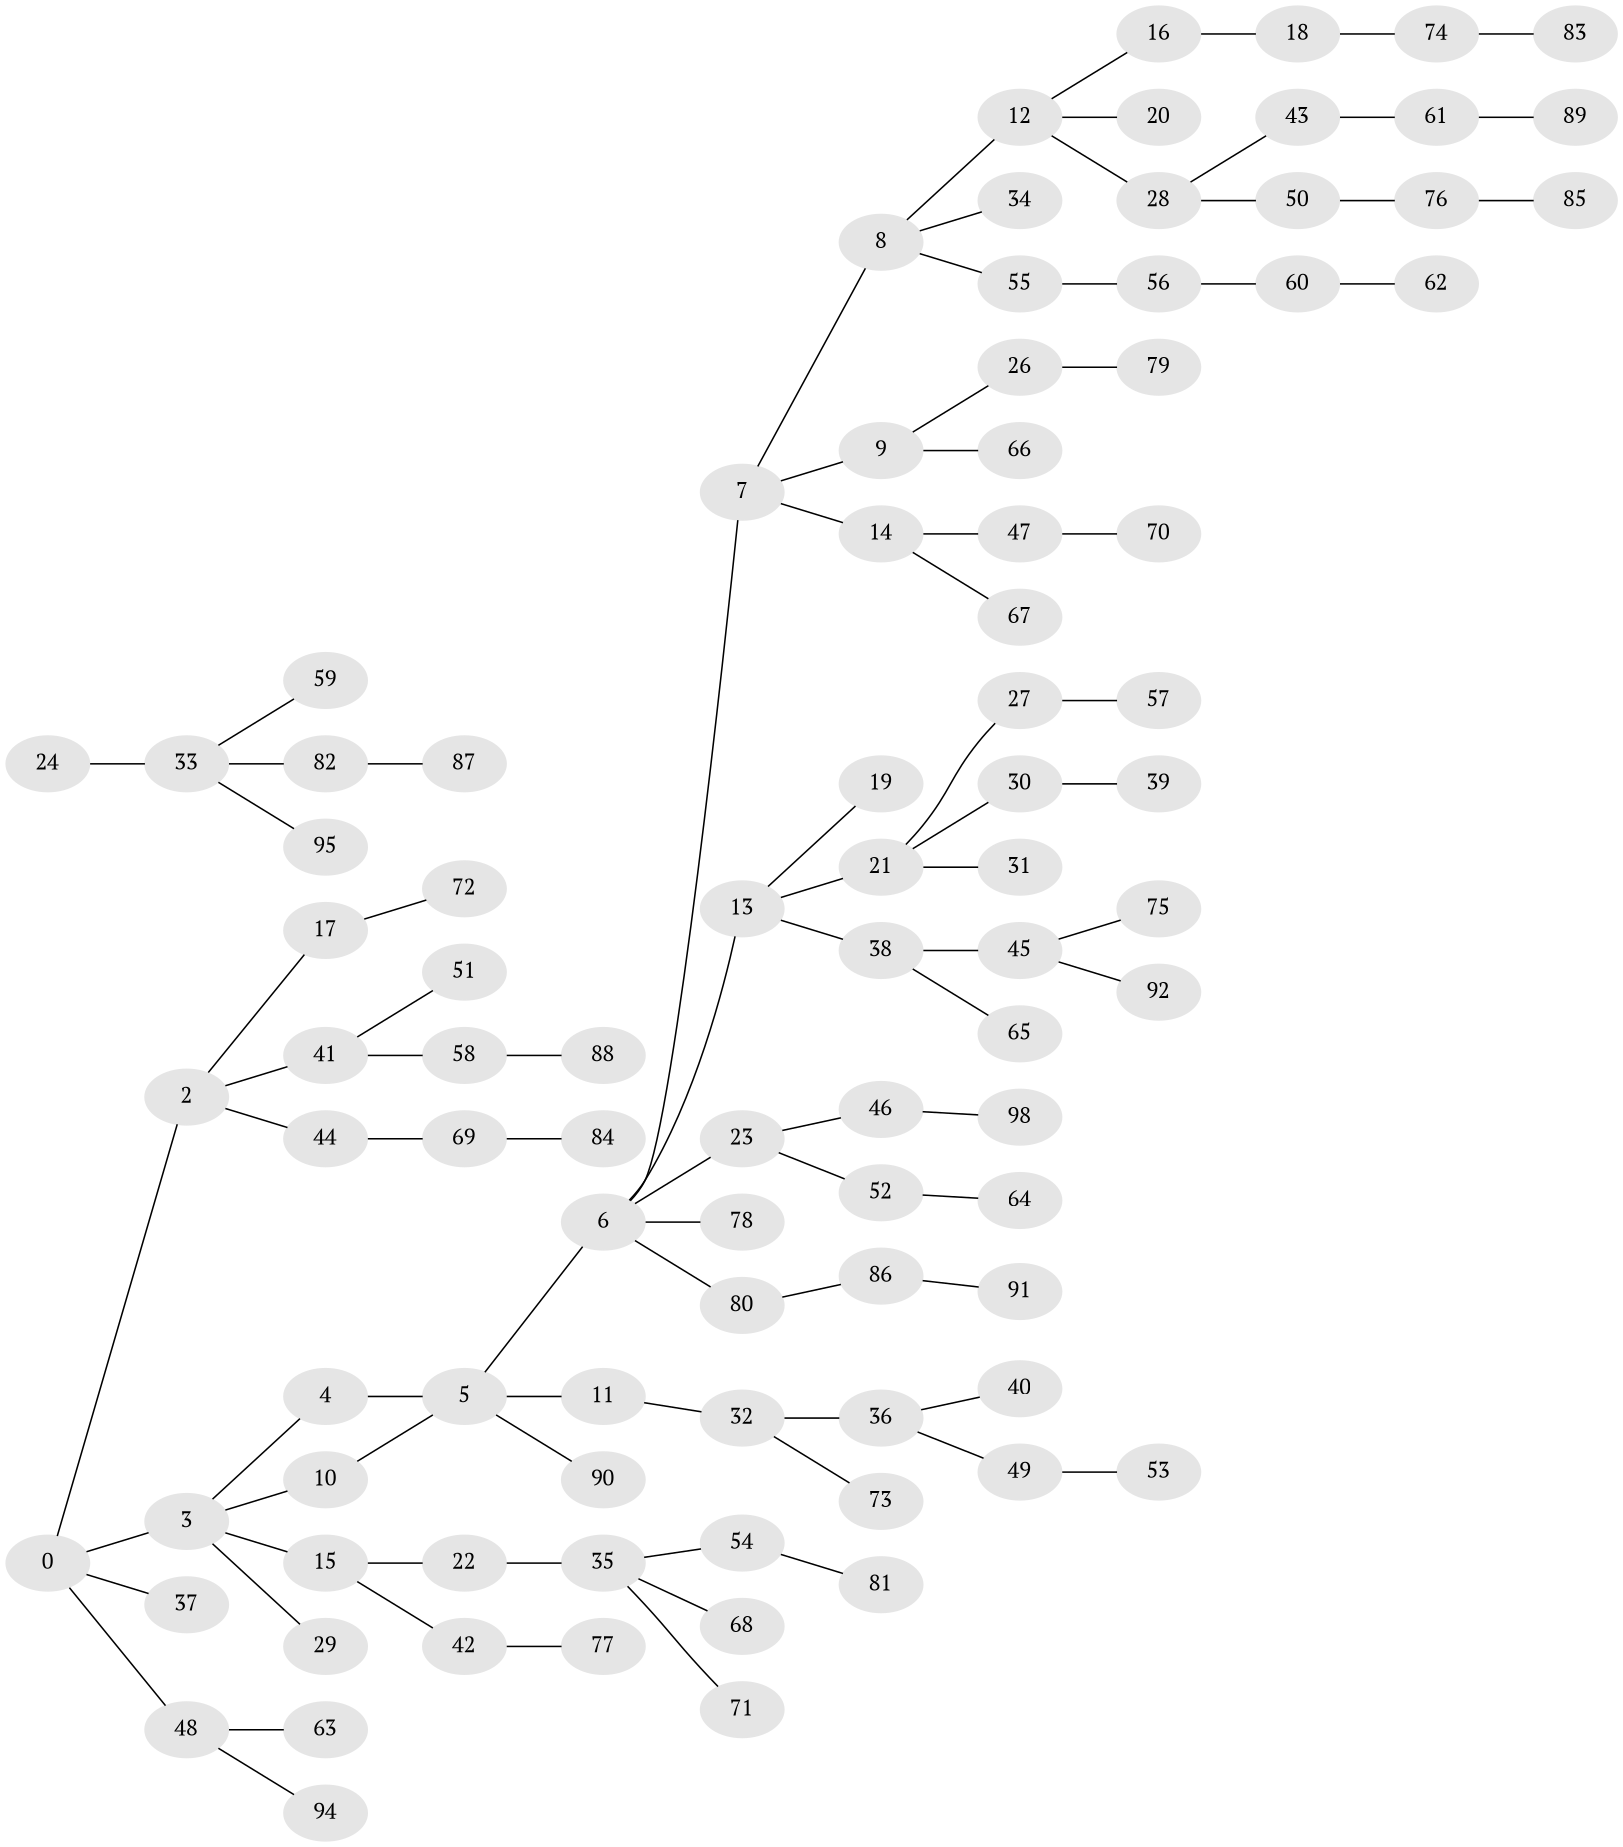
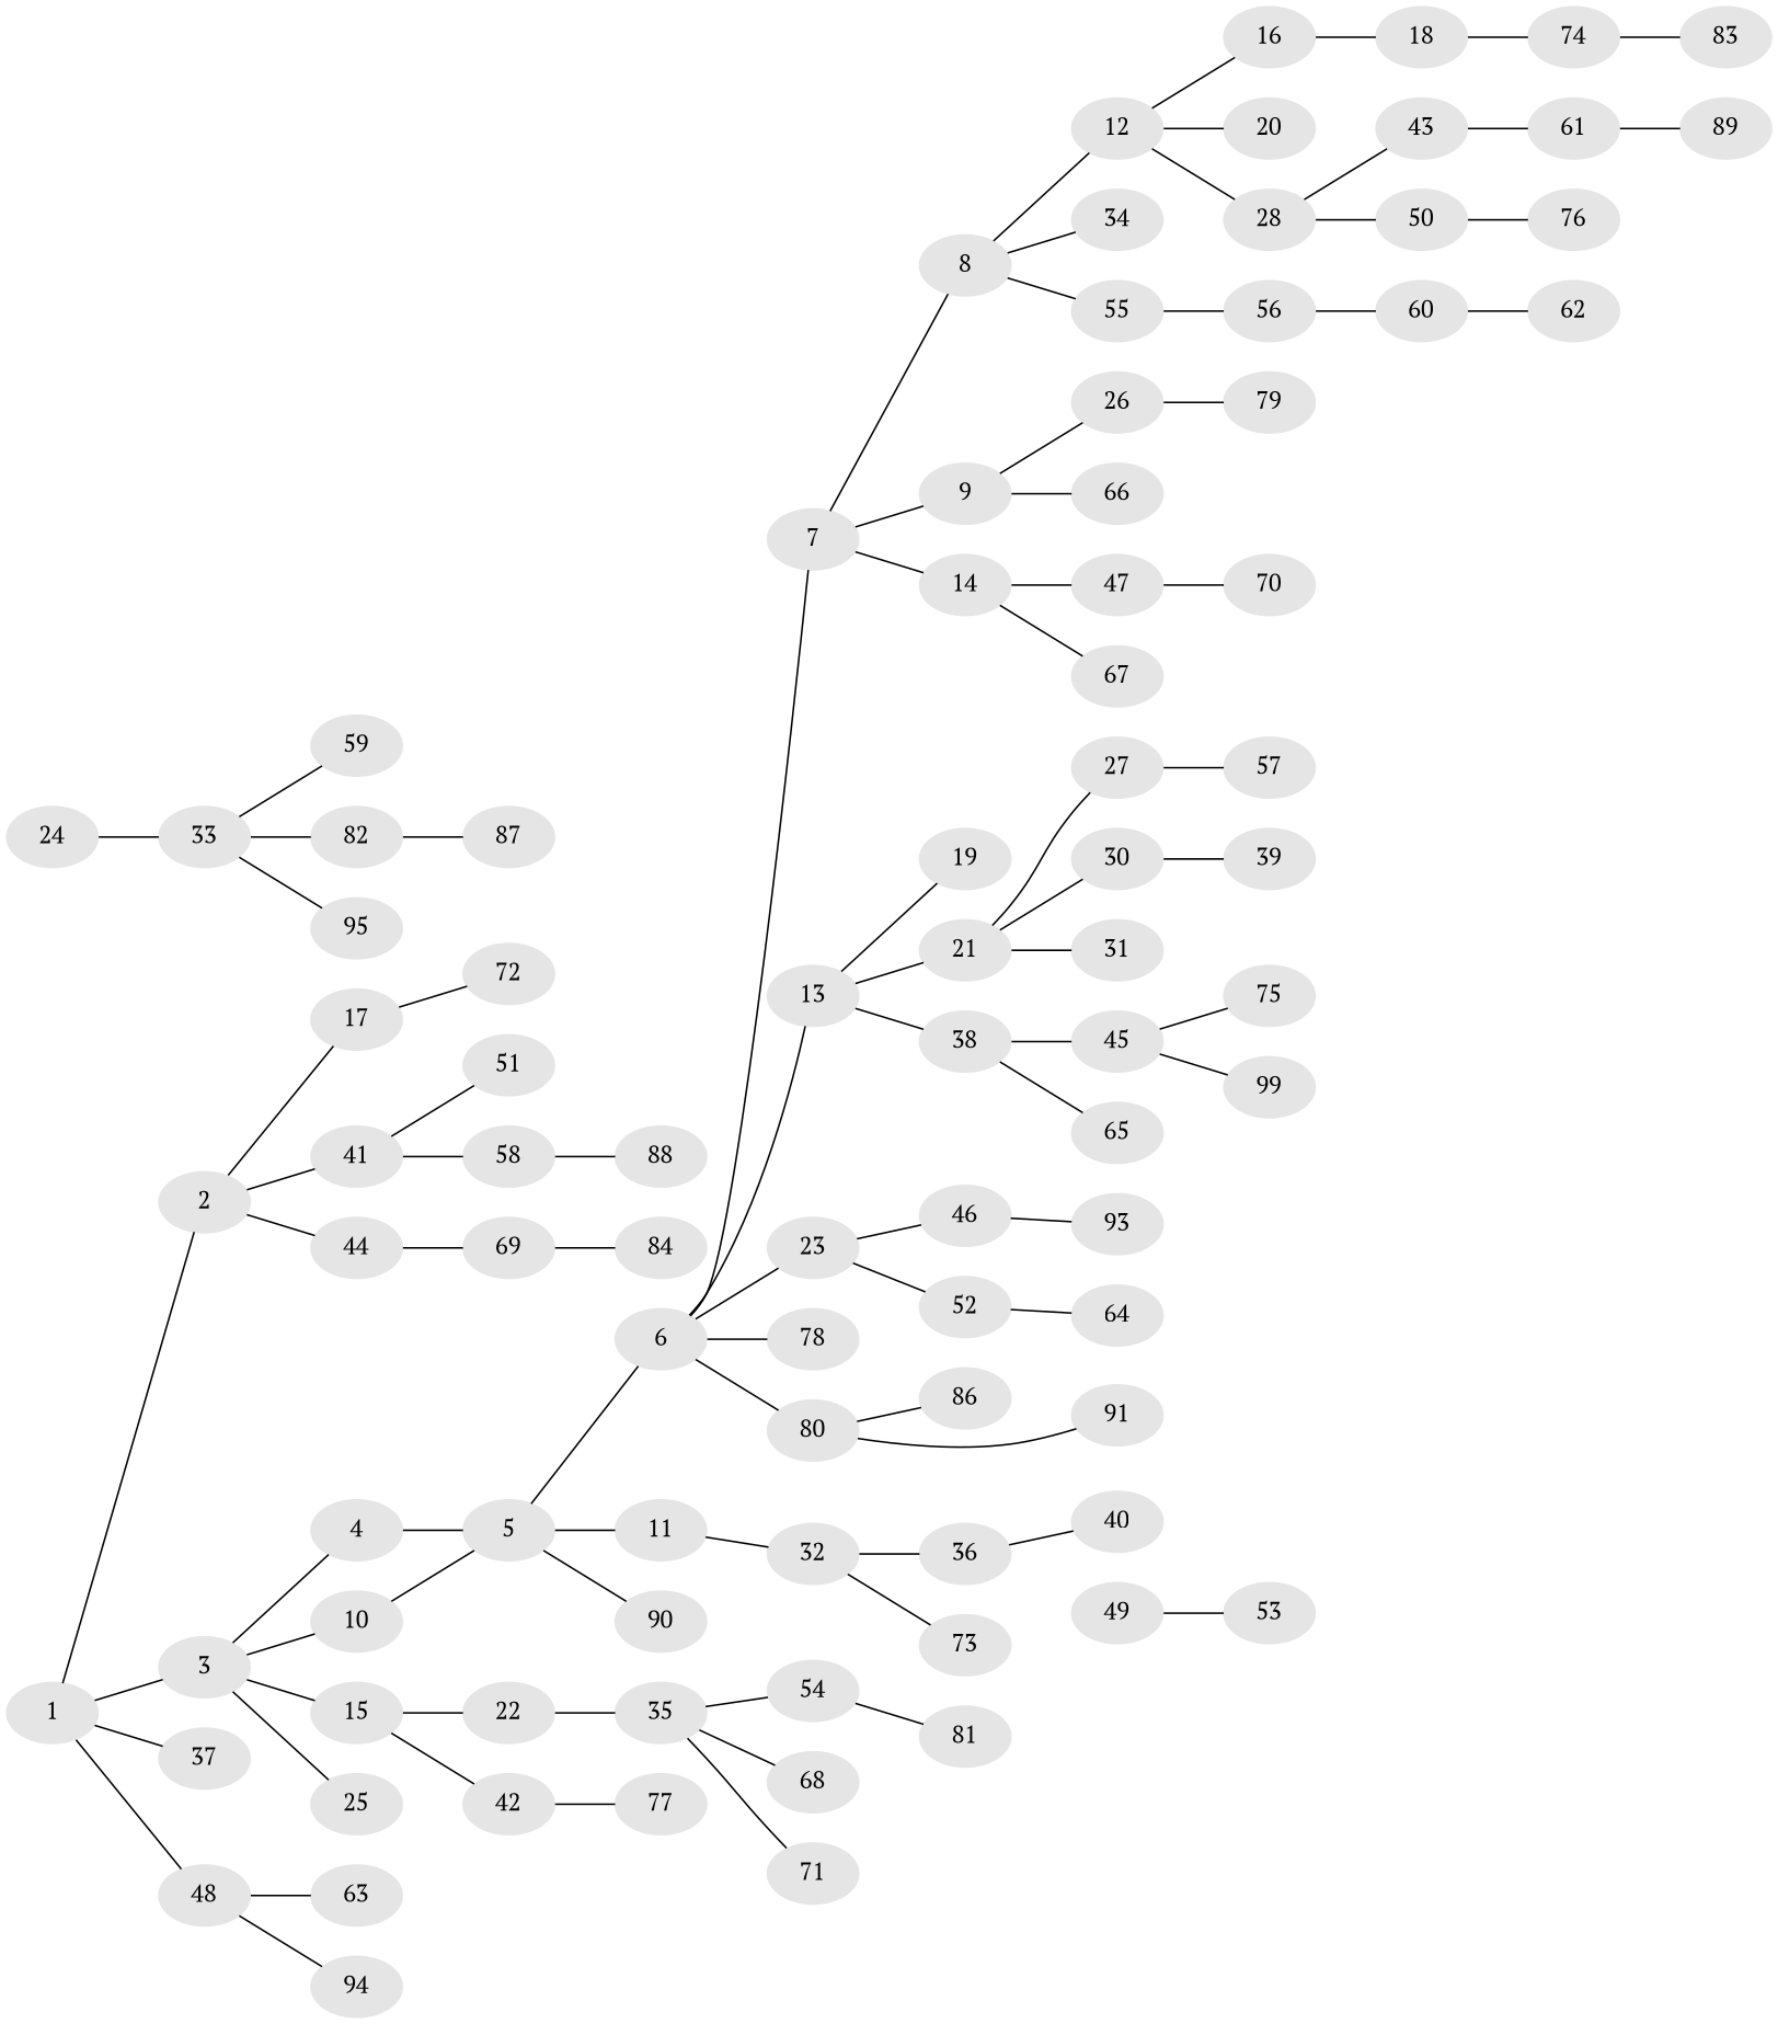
  graph {
    fontname="PT Serif"
    rankdir=LR
    node [color=gray90 fontname="PT Serif" style=filled]
    edge [fontname="PT Serif"]
-   1 [label=0]
+   1
    2
    3
    37
    48
    17
    41
    44
    4
    10
    15
-   25 [label=29]
+   25
    63
    94
    72
    51
    58
    69
    5
    22
    42
    6
    11
    90
    7
    13
    23
    78
    80
    32
    8
    9
    14
    19
    21
    38
    46
    52
    86
    12
    34
    55
    26
    66
    47
    67
    16
    20
    28
    56
    79
    24
    33
    36
    73
    18
    43
    50
    27
    30
    31
    45
    65
    70
    35
    77
    74
    83
    57
    39
    54
    68
    71
-   93 [label=98]
+   93
    64
    59
    82
    95
    61
    76
    40
    49
    87
    81
    53
    75
-   92
+   92 [label=99]
    88
    89
    84
-   85
    60
    62
    91
    1 -- 2
    1 -- 3
    1 -- 37
    1 -- 48
    2 -- 17
    2 -- 41
    2 -- 44
    3 -- 4
    3 -- 10
    3 -- 15
    3 -- 25
    48 -- 63
    48 -- 94
    17 -- 72
    41 -- 51
    41 -- 58
    44 -- 69
    4 -- 5
    10 -- 5
    15 -- 22
    15 -- 42
    58 -- 88
    69 -- 84
    5 -- 6
    5 -- 11
    5 -- 90
    22 -- 35
    42 -- 77
    6 -- 7
    6 -- 13
    6 -- 23
    6 -- 78
    6 -- 80
    11 -- 32
    7 -- 8
    7 -- 9
    7 -- 14
    13 -- 19
    13 -- 21
    13 -- 38
    23 -- 46
    23 -- 52
    80 -- 86
    32 -- 36
    32 -- 73
    8 -- 12
    8 -- 34
    8 -- 55
    9 -- 26
    9 -- 66
    14 -- 47
    14 -- 67
    21 -- 27
    21 -- 30
    21 -- 31
    38 -- 45
    38 -- 65
    46 -- 93
    52 -- 64
-   86 -- 91
+   80 -- 91
    12 -- 16
    12 -- 20
    12 -- 28
    55 -- 56
    26 -- 79
    47 -- 70
    16 -- 18
    28 -- 43
    28 -- 50
    56 -- 60
    24 -- 33
    33 -- 59
    33 -- 82
    33 -- 95
    36 -- 40
-   36 -- 49
    18 -- 74
    43 -- 61
    50 -- 76
    27 -- 57
    30 -- 39
    45 -- 75
    45 -- 92
    35 -- 54
    35 -- 68
    35 -- 71
    74 -- 83
    54 -- 81
    82 -- 87
    61 -- 89
-   76 -- 85
    49 -- 53
    60 -- 62
  }
